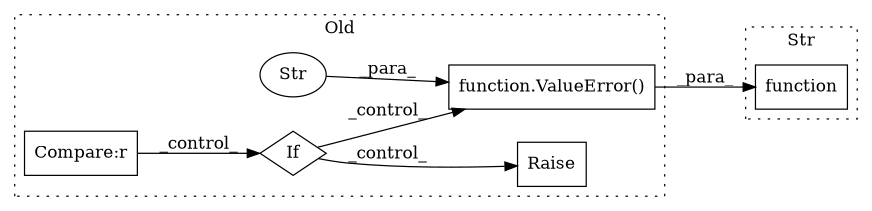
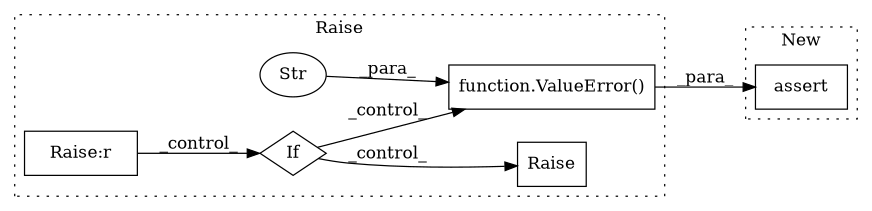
  digraph {
    rankdir=LR
    node [shape=box]
    n1 [a=75 l="11,1" label="function.ValueError()" s="13389,13442"]
    n2 [a=96 l="0,14" label=If s="13281,13307" shape=diamond]
    n3 [a=66 l=42 label=Str s=13400 shape=ellipse]
-   n4 [a=40 l=26 label="Compare:r" s=13281]
+   n4 [a=40 l=26 label="Raise:r" s=13281]
    n5 [a=91 l=6 label=Raise s=13383]
-   n6 [a=65 l=7 label=function s=14063]
+   n6 [a=65 l=7 label=assert s=14063]
    subgraph cluster_1 {
-     label=Old
+     label=Raise
      style=dotted
      n1
      n2
      n3
      n4
      n5
    }
    subgraph cluster_2 {
-     label=Str
+     label=New
      style=dotted
      n6
    }
    n1 -> n6 [label=_para_]
    n2 -> n1 [label=_control_]
    n2 -> n5 [label=_control_]
    n3 -> n1 [label=_para_]
    n4 -> n2 [label=_control_]
  }
